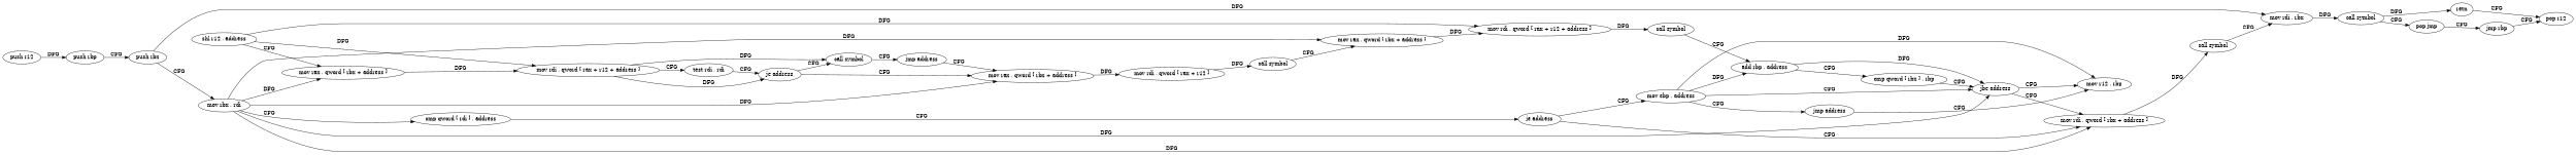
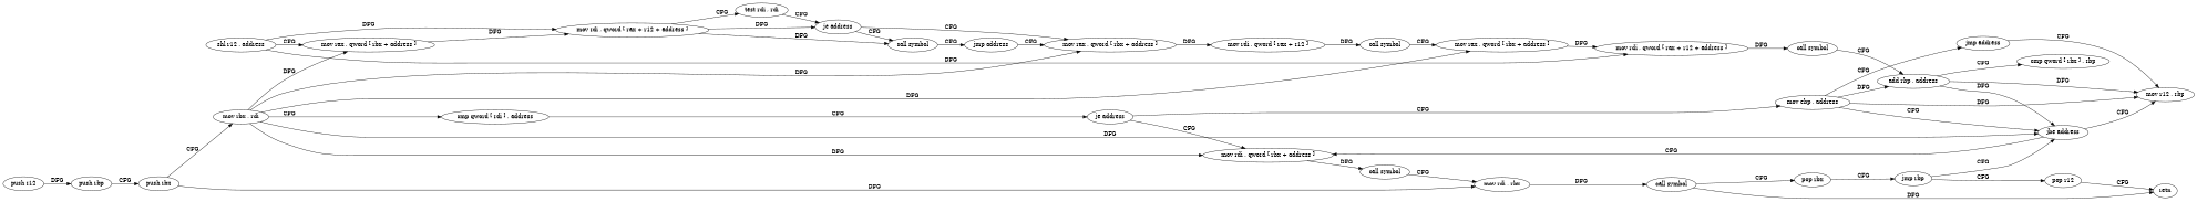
  digraph {
    rankdir=LR
    n1 [label="push r12"]
    n2 [label="push rbp"]
    n3 [label="push rbx"]
    n4 [label="mov rbx , rdi"]
    n5 [label="mov rdi , rbx"]
    n6 [label="cmp qword [ rdi ] , address"]
    n7 [label="mov rdi , qword [ rbx + address ]"]
    n8 [label="mov rax , qword [ rbx + address ]"]
    n9 [label="mov rax , qword [ rbx + address ]"]
    n10 [label="mov rax , qword [ rbx + address ]"]
    n11 [label="jbe address"]
    n12 [label="je address"]
    n13 [label="call symbol"]
    n14 [label="call symbol"]
    n15 [label="mov rdi , qword [ rax + r12 + address ]"]
    n16 [label="mov rdi , qword [ rax + r12 ]"]
    n17 [label="mov rdi , qword [ rax + r12 + address ]"]
    n18 [label="mov r12 , rbp"]
    n19 [label="mov ebp , address"]
    n20 [label="jmp address"]
    n21 [label="add rbp , address"]
    n22 [label="cmp qword [ rbx ] , rbp"]
-   n23 [label="pop jmp"]
+   n23 [label="pop rbx"]
    n24 [label=retn]
    n25 [label="jmp rbp"]
    n26 [label="pop r12"]
    n27 [label="shl r12 , address"]
    n28 [label="test rdi , rdi"]
    n29 [label="je address"]
    n30 [label="call symbol"]
    n31 [label="call symbol"]
    n32 [label="call symbol"]
    n33 [label="jmp address"]
    n1 -> n2 [label=DFG]
    n2 -> n3 [label=CFG]
    n3 -> n4 [label=CFG]
    n3 -> n5 [label=DFG]
    n4 -> n6 [label=CFG]
    n4 -> n7 [label=DFG]
    n4 -> n8 [label=DFG]
    n4 -> n9 [label=DFG]
    n4 -> n10 [label=DFG]
    n4 -> n11 [label=DFG]
    n5 -> n14 [label=DFG]
    n6 -> n12 [label=CFG]
    n7 -> n13 [label=DFG]
    n8 -> n15 [label=DFG]
    n9 -> n16 [label=DFG]
    n10 -> n17 [label=DFG]
    n11 -> n7 [label=CFG]
    n11 -> n18 [label=CFG]
    n12 -> n7 [label=CFG]
    n12 -> n19 [label=CFG]
    n13 -> n5 [label=CFG]
    n14 -> n23 [label=CFG]
    n14 -> n24 [label=DFG]
    n15 -> n28 [label=CFG]
    n15 -> n29 [label=DFG]
    n15 -> n30 [label=DFG]
    n16 -> n31 [label=DFG]
    n17 -> n32 [label=DFG]
    n19 -> n11 [label=CFG]
    n19 -> n18 [label=DFG]
    n19 -> n20 [label=CFG]
    n19 -> n21 [label=DFG]
    n20 -> n18 [label=CFG]
    n21 -> n11 [label=DFG]
+   n21 -> n18 [label=DFG]
    n21 -> n22 [label=CFG]
-   n22 -> n11 [label=CFG]
+   n25 -> n11 [label=CFG]
    n23 -> n25 [label=CFG]
    n25 -> n26 [label=CFG]
-   n24 -> n26 [label=CFG]
+   n26 -> n24 [label=CFG]
    n27 -> n8 [label=CFG]
    n27 -> n15 [label=DFG]
    n27 -> n17 [label=DFG]
    n28 -> n29 [label=CFG]
    n29 -> n9 [label=CFG]
    n29 -> n30 [label=CFG]
    n30 -> n33 [label=CFG]
    n31 -> n10 [label=CFG]
    n32 -> n21 [label=CFG]
    n33 -> n9 [label=CFG]
  }
